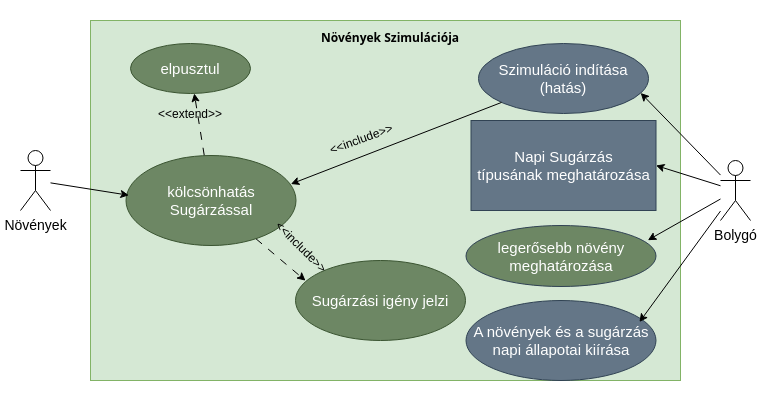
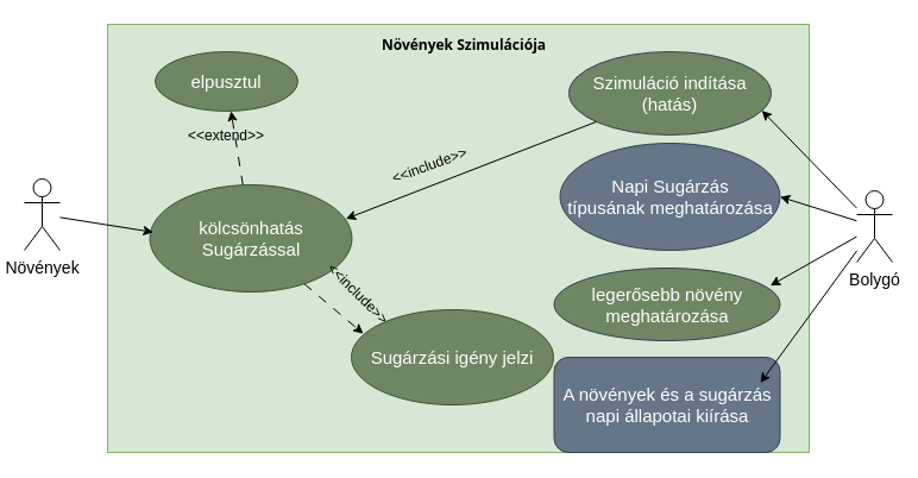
  <mxCell id="0" />
  <mxCell id="1" parent="0" />
  <mxCell id="2" value="" style="rounded=0;whiteSpace=wrap;html=1;fillColor=#d5e8d4;strokeColor=#82b366;" parent="1" vertex="1"><mxGeometry x="90" y="20" width="590" height="360" as="geometry" /></mxCell>
  <mxCell id="3" value="&#10;&lt;span style=&quot;font-family: Söhne, ui-sans-serif, system-ui, -apple-system, &amp;quot;Segoe UI&amp;quot;, Roboto, Ubuntu, Cantarell, &amp;quot;Noto Sans&amp;quot;, sans-serif, &amp;quot;Helvetica Neue&amp;quot;, Arial, &amp;quot;Apple Color Emoji&amp;quot;, &amp;quot;Segoe UI Emoji&amp;quot;, &amp;quot;Segoe UI Symbol&amp;quot;, &amp;quot;Noto Color Emoji&amp;quot;; font-size: 12px; font-style: normal; font-variant-ligatures: normal; font-variant-caps: normal; letter-spacing: normal; orphans: 2; text-align: start; text-indent: 0px; text-transform: none; widows: 2; word-spacing: 0px; -webkit-text-stroke-width: 0px; white-space: pre-wrap; text-decoration-thickness: initial; text-decoration-style: initial; text-decoration-color: initial; float: none; display: inline !important;&quot;&gt;Növények Szimulációja&lt;/span&gt;&#10;&#10;" style="text;html=1;align=center;verticalAlign=middle;whiteSpace=wrap;rounded=0;fontColor=default;fontStyle=1;labelBackgroundColor=none;fontSize=12;" parent="1" vertex="1"><mxGeometry x="295" y="30" width="190" height="30" as="geometry" /></mxCell>
  <mxCell id="4" style="rounded=0;orthogonalLoop=1;jettySize=auto;html=1;entryX=1;entryY=0.5;entryDx=0;entryDy=0;" parent="1" source="5" target="8" edge="1"><mxGeometry relative="1" as="geometry" /></mxCell>
  <mxCell id="5" value="Bolygó" style="shape=umlActor;verticalLabelPosition=bottom;verticalAlign=top;html=1;outlineConnect=0;fontSize=14;" parent="1" vertex="1"><mxGeometry x="720" y="160" width="30" height="60" as="geometry" /></mxCell>
  <mxCell id="6" value="Növények" style="shape=umlActor;verticalLabelPosition=bottom;verticalAlign=top;html=1;outlineConnect=0;fontSize=14;" parent="1" vertex="1"><mxGeometry x="20" y="150" width="30" height="60" as="geometry" /></mxCell>
- <mxCell id="7" value="Szimuláció indítása&lt;div style=&quot;font-size: 15px;&quot;&gt;(hatás)&lt;/div&gt;" style="ellipse;whiteSpace=wrap;html=1;fillColor=#647687;strokeColor=#314354;fontColor=#ffffff;fontSize=15;" parent="1" vertex="1"><mxGeometry x="478" y="43" width="170" height="70" as="geometry" /></mxCell>
- <mxCell id="8" value="Napi Sugárzás típusának&amp;nbsp;meghatározása" style="whiteSpace=wrap;html=1;fillColor=#647687;strokeColor=#314354;fontColor=#ffffff;fontSize=15;rounded=0;" parent="1" vertex="1"><mxGeometry x="470.5" y="120" width="185" height="90" as="geometry" /></mxCell>
- <mxCell id="9" value="A növények és a sugárzás napi állapotai kiírása" style="ellipse;whiteSpace=wrap;html=1;fillColor=#647687;strokeColor=#314354;fontColor=#ffffff;fontSize=15;" parent="1" vertex="1"><mxGeometry x="465.5" y="300" width="190" height="80" as="geometry" /></mxCell>
+ <mxCell id="7" value="Szimuláció indítása&lt;div style=&quot;font-size: 15px;&quot;&gt;(hatás)&lt;/div&gt;" style="ellipse;whiteSpace=wrap;html=1;fillColor=#6d8764;strokeColor=#314354;fontColor=#ffffff;fontSize=15;" parent="1" vertex="1"><mxGeometry x="478" y="43" width="170" height="70" as="geometry" /></mxCell>
+ <mxCell id="8" value="Napi Sugárzás típusának&amp;nbsp;meghatározása" style="ellipse;whiteSpace=wrap;html=1;fillColor=#647687;strokeColor=#314354;fontColor=#ffffff;fontSize=15;" parent="1" vertex="1"><mxGeometry x="470.5" y="120" width="185" height="90" as="geometry" /></mxCell>
+ <mxCell id="9" value="A növények és a sugárzás napi állapotai kiírása" style="whiteSpace=wrap;html=1;fillColor=#647687;strokeColor=#314354;fontColor=#ffffff;fontSize=15;rounded=1;" parent="1" vertex="1"><mxGeometry x="465.5" y="300" width="190" height="80" as="geometry" /></mxCell>
  <mxCell id="10" style="rounded=0;orthogonalLoop=1;jettySize=auto;html=1;entryX=0.954;entryY=0.707;entryDx=0;entryDy=0;entryPerimeter=0;" parent="1" source="5" target="7" edge="1"><mxGeometry relative="1" as="geometry" /></mxCell>
  <mxCell id="11" style="rounded=0;orthogonalLoop=1;jettySize=auto;html=1;entryX=0.913;entryY=0.269;entryDx=0;entryDy=0;entryPerimeter=0;" parent="1" source="5" target="9" edge="1"><mxGeometry relative="1" as="geometry" /></mxCell>
  <mxCell id="12" value="Sugárzási igény jelzi" style="ellipse;whiteSpace=wrap;html=1;fillColor=#6d8764;fontColor=#ffffff;strokeColor=#3A5431;fontSize=15;" parent="1" vertex="1"><mxGeometry x="295" y="260" width="170" height="80" as="geometry" /></mxCell>
  <mxCell id="13" value="elpusztul" style="ellipse;whiteSpace=wrap;html=1;fillColor=#6d8764;fontColor=#ffffff;strokeColor=#3A5431;fontSize=15;" parent="1" vertex="1"><mxGeometry x="130" y="43" width="120" height="50" as="geometry" /></mxCell>
  <mxCell id="14" style="rounded=0;orthogonalLoop=1;jettySize=auto;html=1;dashed=1;dashPattern=8 8;" parent="1" source="16" target="13" edge="1"><mxGeometry relative="1" as="geometry" /></mxCell>
  <mxCell id="15" style="rounded=0;orthogonalLoop=1;jettySize=auto;html=1;endArrow=classic;endFill=1;dashed=1;dashPattern=8 8;entryX=0.059;entryY=0.252;entryDx=0;entryDy=0;entryPerimeter=0;" parent="1" source="16" target="12" edge="1"><mxGeometry relative="1" as="geometry"><mxPoint x="320" y="97" as="targetPoint" /></mxGeometry></mxCell>
  <mxCell id="16" value="kölcsönhatás Sugárzással" style="ellipse;whiteSpace=wrap;html=1;fillColor=#6d8764;fontColor=#ffffff;strokeColor=#3A5431;fontSize=15;" parent="1" vertex="1"><mxGeometry x="125.5" y="155" width="170" height="90" as="geometry" /></mxCell>
  <mxCell id="17" value="&amp;lt;&amp;lt;extend&amp;gt;&amp;gt;" style="text;html=1;align=center;verticalAlign=middle;whiteSpace=wrap;rounded=0;rotation=0;" parent="1" vertex="1"><mxGeometry x="160" y="99" width="60" height="30" as="geometry" /></mxCell>
  <mxCell id="18" style="rounded=0;orthogonalLoop=1;jettySize=auto;html=1;entryX=0.017;entryY=0.442;entryDx=0;entryDy=0;entryPerimeter=0;" parent="1" source="6" target="16" edge="1"><mxGeometry relative="1" as="geometry" /></mxCell>
  <mxCell id="19" value="&amp;lt;&amp;lt;include&amp;gt;&amp;gt;" style="text;html=1;align=center;verticalAlign=middle;whiteSpace=wrap;rounded=0;rotation=45;" parent="1" vertex="1"><mxGeometry x="271" y="232" width="60" height="30" as="geometry" /></mxCell>
  <mxCell id="20" value="legerősebb növény meghatározása" style="ellipse;whiteSpace=wrap;html=1;fillColor=#6d8764;strokeColor=#314354;fontColor=#ffffff;fontSize=15;" vertex="1" parent="1"><mxGeometry x="465.5" y="225" width="190" height="61" as="geometry" /></mxCell>
  <mxCell id="21" style="rounded=0;orthogonalLoop=1;jettySize=auto;html=1;entryX=0.957;entryY=0.241;entryDx=0;entryDy=0;entryPerimeter=0;" edge="1" parent="1" source="5" target="20"><mxGeometry relative="1" as="geometry" /></mxCell>
  <mxCell id="22" style="rounded=0;orthogonalLoop=1;jettySize=auto;html=1;entryX=0.97;entryY=0.317;entryDx=0;entryDy=0;entryPerimeter=0;" edge="1" parent="1" source="7" target="16"><mxGeometry relative="1" as="geometry" /></mxCell>
  <mxCell id="23" value="&amp;lt;&amp;lt;include&amp;gt;&amp;gt;" style="text;html=1;align=center;verticalAlign=middle;whiteSpace=wrap;rounded=0;rotation=-20;" vertex="1" parent="1"><mxGeometry x="331" y="120" width="60" height="37" as="geometry" /></mxCell>
